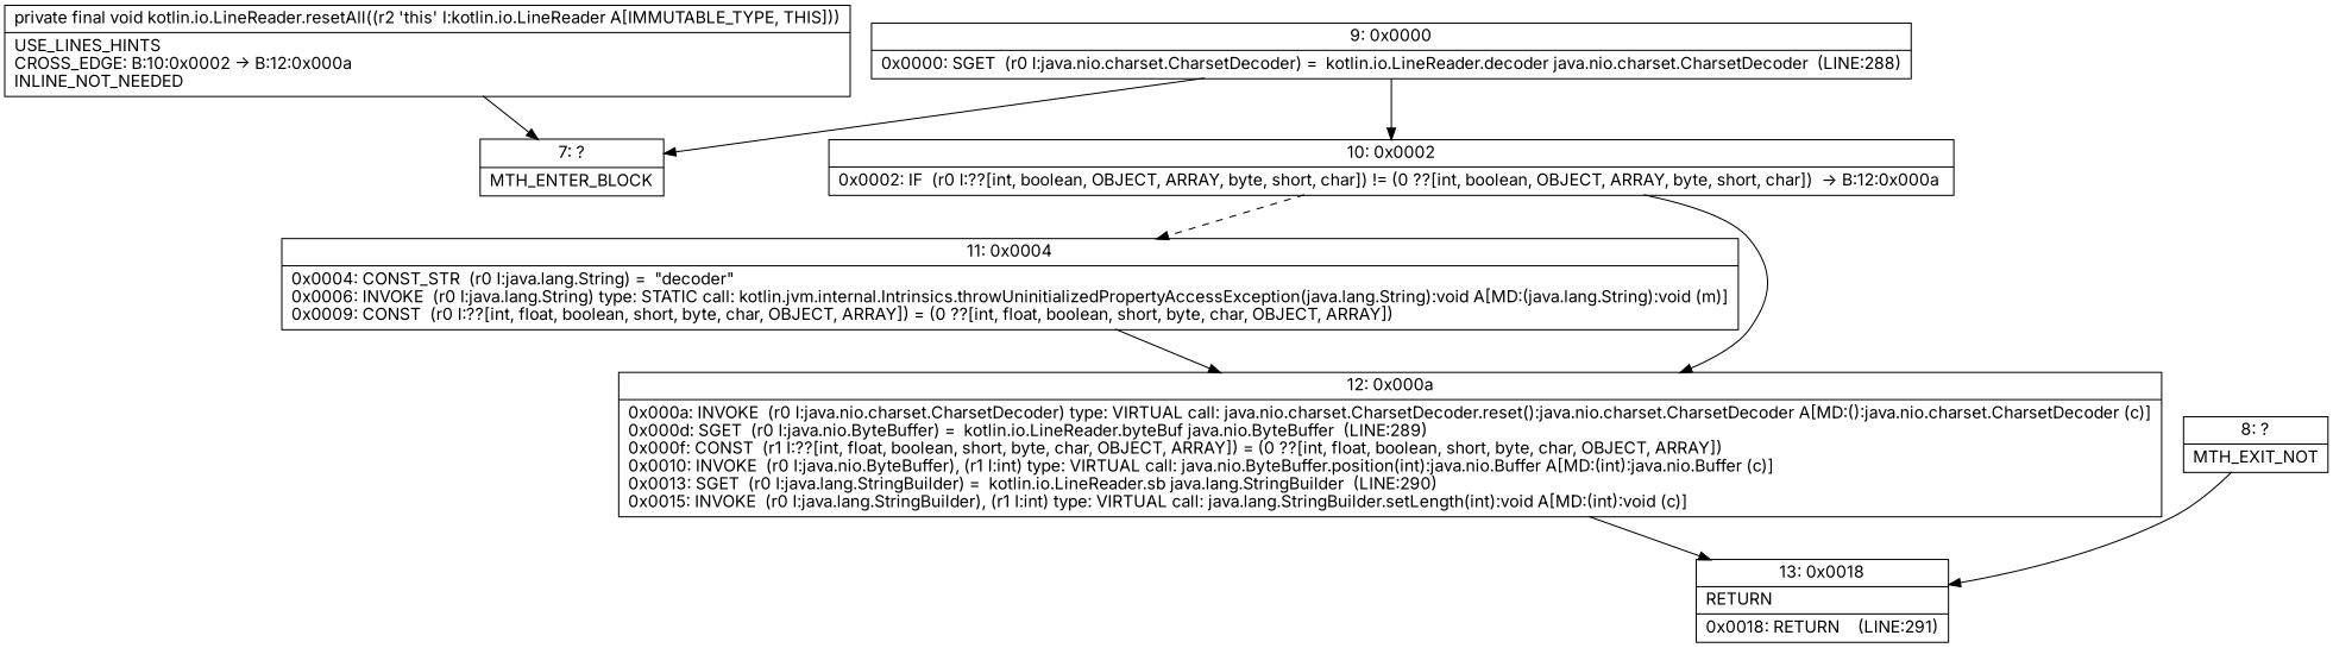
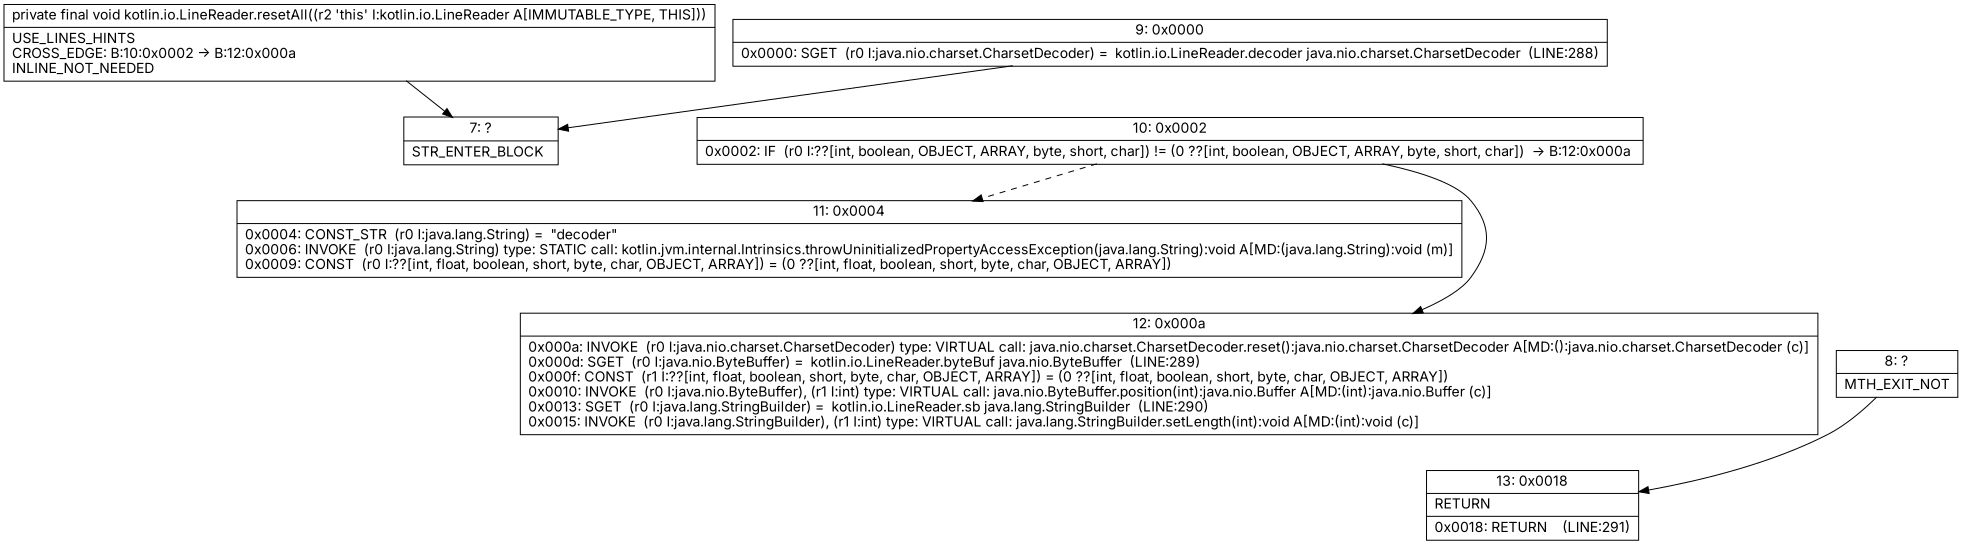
  digraph {
    fontname=Inter
    node [fontname=Inter shape=record]
    edge [fontname=Inter]
-   n1 [label="{7\:\ ?|MTH_ENTER_BLOCK\l}"]
+   n1 [label="{7\:\ ?|STR_ENTER_BLOCK\l}"]
    n2 [label="{9\:\ 0x0000|0x0000: SGET  (r0 I:java.nio.charset.CharsetDecoder) =  kotlin.io.LineReader.decoder java.nio.charset.CharsetDecoder  (LINE:288)\l}"]
    n3 [label="{10\:\ 0x0002|0x0002: IF  (r0 I:??[int, boolean, OBJECT, ARRAY, byte, short, char]) != (0 ??[int, boolean, OBJECT, ARRAY, byte, short, char])  \-\> B:12:0x000a \l}"]
    n4 [label="{11\:\ 0x0004|0x0004: CONST_STR  (r0 I:java.lang.String) =  \"decoder\" \l0x0006: INVOKE  (r0 I:java.lang.String) type: STATIC call: kotlin.jvm.internal.Intrinsics.throwUninitializedPropertyAccessException(java.lang.String):void A[MD:(java.lang.String):void (m)]\l0x0009: CONST  (r0 I:??[int, float, boolean, short, byte, char, OBJECT, ARRAY]) = (0 ??[int, float, boolean, short, byte, char, OBJECT, ARRAY]) \l}"]
    n5 [label="{12\:\ 0x000a|0x000a: INVOKE  (r0 I:java.nio.charset.CharsetDecoder) type: VIRTUAL call: java.nio.charset.CharsetDecoder.reset():java.nio.charset.CharsetDecoder A[MD:():java.nio.charset.CharsetDecoder (c)]\l0x000d: SGET  (r0 I:java.nio.ByteBuffer) =  kotlin.io.LineReader.byteBuf java.nio.ByteBuffer  (LINE:289)\l0x000f: CONST  (r1 I:??[int, float, boolean, short, byte, char, OBJECT, ARRAY]) = (0 ??[int, float, boolean, short, byte, char, OBJECT, ARRAY]) \l0x0010: INVOKE  (r0 I:java.nio.ByteBuffer), (r1 I:int) type: VIRTUAL call: java.nio.ByteBuffer.position(int):java.nio.Buffer A[MD:(int):java.nio.Buffer (c)]\l0x0013: SGET  (r0 I:java.lang.StringBuilder) =  kotlin.io.LineReader.sb java.lang.StringBuilder  (LINE:290)\l0x0015: INVOKE  (r0 I:java.lang.StringBuilder), (r1 I:int) type: VIRTUAL call: java.lang.StringBuilder.setLength(int):void A[MD:(int):void (c)]\l}"]
    n6 [label="{13\:\ 0x0018|RETURN\l|0x0018: RETURN    (LINE:291)\l}"]
    n7 [label="{8\:\ ?|MTH_EXIT_NOT\l}"]
    n8 [label="{private final void kotlin.io.LineReader.resetAll((r2 'this' I:kotlin.io.LineReader A[IMMUTABLE_TYPE, THIS]))  | USE_LINES_HINTS\lCROSS_EDGE: B:10:0x0002 \-\> B:12:0x000a\lINLINE_NOT_NEEDED\l}"]
    n2 -> n1
-   n2 -> n3
    n3 -> n4 [style=dashed]
    n3 -> n5
-   n4 -> n5
-   n5 -> n6
    n7 -> n6
    n8 -> n1
  }
